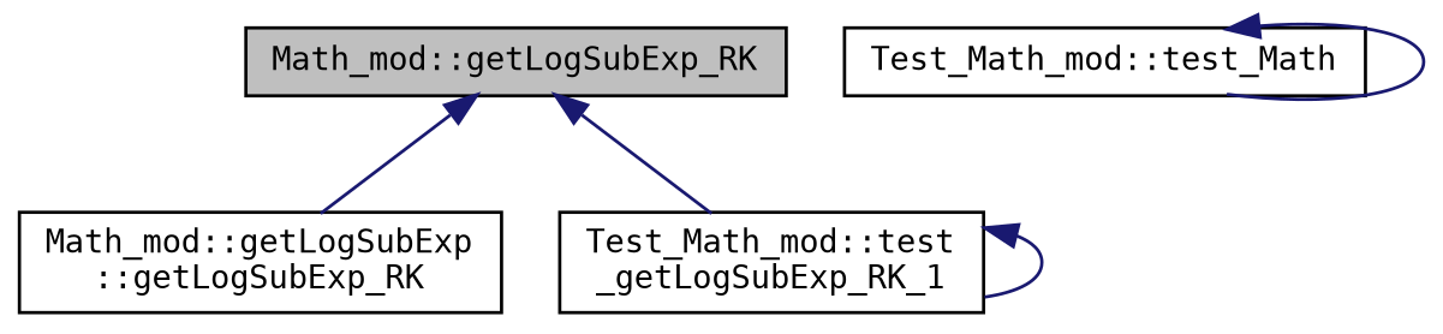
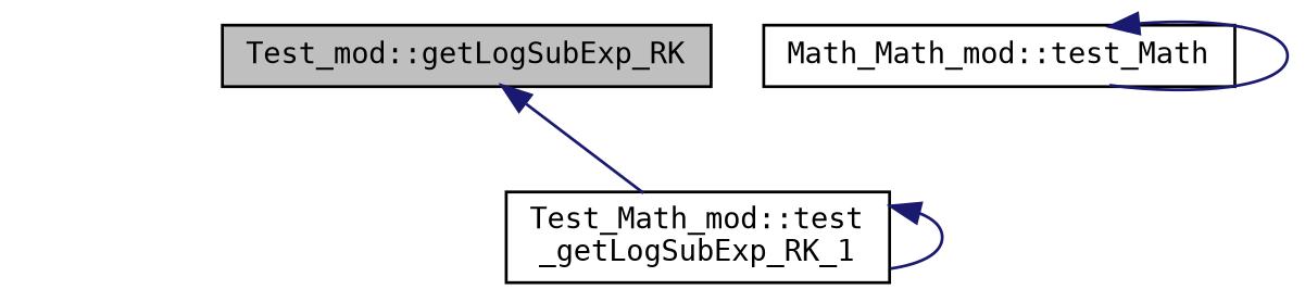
  digraph {
    fontname="DejaVu Sans Mono"
    rankdir=TB
    node [color=black fillcolor=white fontname="DejaVu Sans Mono" fontsize=10 shape=record style=filled]
    edge [color=midnightblue dir=back fontname="DejaVu Sans Mono" fontsize=10 labelfontname=Helvetica labelfontsize=10 style=solid]
-   n1 [fillcolor=grey75 fontcolor=black height=0.2 label="Math_mod::getLogSubExp_RK" width=0.4]
-   n2 [height=0.2 label="Math_mod::getLogSubExp\l::getLogSubExp_RK" width=0.4]
+   n1 [fillcolor=grey75 fontcolor=black height=0.2 label="Test_mod::getLogSubExp_RK" width=0.4]
    n3 [height=0.2 label="Test_Math_mod::test\l_getLogSubExp_RK_1" width=0.4]
-   n4 [height=0.2 label="Test_Math_mod::test_Math" width=0.4]
-   n1 -> n2
+   n4 [height=0.2 label="Math_Math_mod::test_Math" width=0.4]
    n1 -> n3
    n3 -> n3
    n4 -> n4
  }
